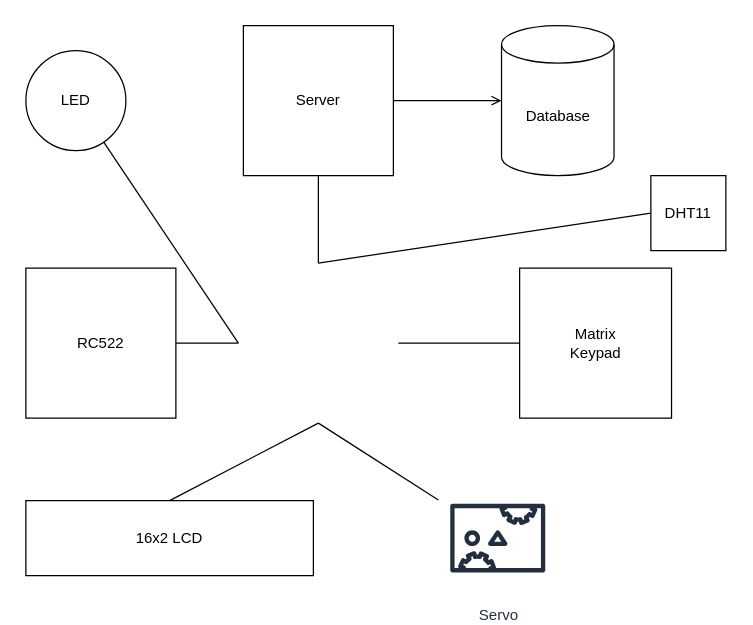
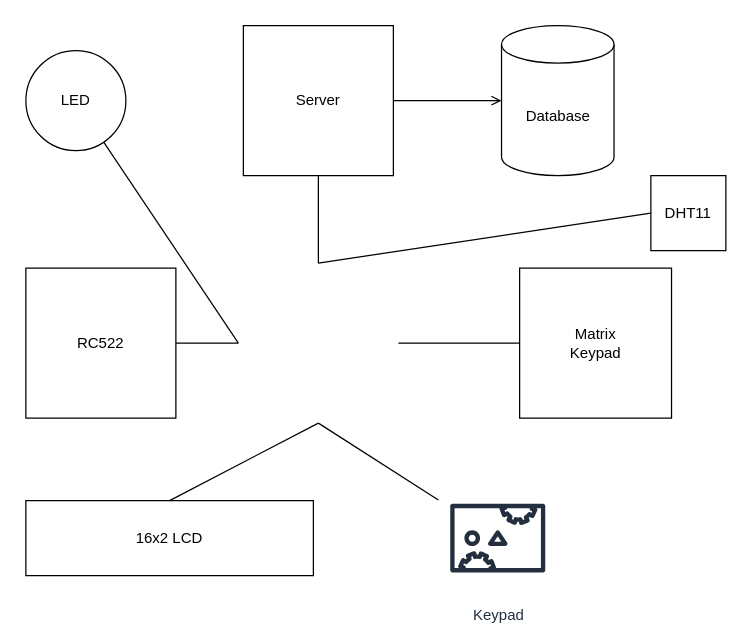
  <mxCell id="0" />
  <mxCell id="1" parent="0" />
  <mxCell id="2" value="Database" style="shape=cylinder3;whiteSpace=wrap;html=1;boundedLbl=1;backgroundOutline=1;size=15;" parent="1" vertex="1"><mxGeometry x="400.52" y="20" width="90" height="120" as="geometry" /></mxCell>
  <mxCell id="3" value="" style="shape=image;html=1;verticalAlign=top;verticalLabelPosition=bottom;labelBackgroundColor=#ffffff;imageAspect=0;aspect=fixed;image=https://cdn4.iconfinder.com/data/icons/social-life/512/raspberry-pi-128.png" parent="1" vertex="1"><mxGeometry x="190" y="210" width="128" height="128" as="geometry" /></mxCell>
  <mxCell id="4" value="RC522" style="rounded=0;whiteSpace=wrap;html=1;" parent="1" vertex="1"><mxGeometry x="20" y="214" width="120" height="120" as="geometry" /></mxCell>
  <mxCell id="5" value="16x2 LCD" style="rounded=0;whiteSpace=wrap;html=1;" parent="1" vertex="1"><mxGeometry x="20" y="400" width="230" height="60" as="geometry" /></mxCell>
  <mxCell id="6" value="" style="endArrow=none;html=1;entryX=0;entryY=0.5;entryDx=0;entryDy=0;exitX=1;exitY=0.5;exitDx=0;exitDy=0;" parent="1" source="4" target="3" edge="1"><mxGeometry width="50" height="50" relative="1" as="geometry"><mxPoint x="150" y="310" as="sourcePoint" /><mxPoint x="200" y="260" as="targetPoint" /></mxGeometry></mxCell>
  <mxCell id="7" value="" style="endArrow=none;html=1;entryX=0.5;entryY=1;entryDx=0;entryDy=0;exitX=0.5;exitY=0;exitDx=0;exitDy=0;" parent="1" source="5" target="3" edge="1"><mxGeometry width="50" height="50" relative="1" as="geometry"><mxPoint x="230" y="380" as="sourcePoint" /><mxPoint x="280" y="330" as="targetPoint" /></mxGeometry></mxCell>
  <mxCell id="8" value="Server" style="whiteSpace=wrap;html=1;aspect=fixed;" parent="1" vertex="1"><mxGeometry x="194" y="20" width="120" height="120" as="geometry" /></mxCell>
  <mxCell id="9" value="" style="endArrow=none;html=1;entryX=0.5;entryY=1;entryDx=0;entryDy=0;exitX=0.5;exitY=0;exitDx=0;exitDy=0;" parent="1" source="3" target="8" edge="1"><mxGeometry width="50" height="50" relative="1" as="geometry"><mxPoint x="360" y="210" as="sourcePoint" /><mxPoint x="410" y="160" as="targetPoint" /></mxGeometry></mxCell>
  <mxCell id="10" value="Matrix&lt;br&gt;Keypad" style="whiteSpace=wrap;html=1;aspect=fixed;" parent="1" vertex="1"><mxGeometry x="415" y="214" width="121.52" height="120" as="geometry" /></mxCell>
  <mxCell id="11" value="" style="endArrow=none;html=1;entryX=0;entryY=0.5;entryDx=0;entryDy=0;" parent="1" source="3" target="10" edge="1"><mxGeometry width="50" height="50" relative="1" as="geometry"><mxPoint x="330" y="300" as="sourcePoint" /><mxPoint x="380" y="250" as="targetPoint" /></mxGeometry></mxCell>
- <mxCell id="12" value="Servo" style="outlineConnect=0;fontColor=#232F3E;gradientColor=none;strokeColor=#232F3E;fillColor=#ffffff;dashed=0;verticalLabelPosition=bottom;verticalAlign=top;align=center;html=1;fontSize=12;fontStyle=0;aspect=fixed;shape=mxgraph.aws4.resourceIcon;resIcon=mxgraph.aws4.servo;" parent="1" vertex="1"><mxGeometry x="350" y="382.5" width="95" height="95" as="geometry" /></mxCell>
+ <mxCell id="12" value="Keypad" style="outlineConnect=0;fontColor=#232F3E;gradientColor=none;strokeColor=#232F3E;fillColor=#ffffff;dashed=0;verticalLabelPosition=bottom;verticalAlign=top;align=center;html=1;fontSize=12;fontStyle=0;aspect=fixed;shape=mxgraph.aws4.resourceIcon;resIcon=mxgraph.aws4.servo;" parent="1" vertex="1"><mxGeometry x="350" y="382.5" width="95" height="95" as="geometry" /></mxCell>
  <mxCell id="13" value="" style="endArrow=none;html=1;entryX=0.5;entryY=1;entryDx=0;entryDy=0;" parent="1" source="12" target="3" edge="1"><mxGeometry width="50" height="50" relative="1" as="geometry"><mxPoint x="320" y="410" as="sourcePoint" /><mxPoint x="370" y="360" as="targetPoint" /></mxGeometry></mxCell>
  <mxCell id="14" value="LED" style="ellipse;whiteSpace=wrap;html=1;aspect=fixed;" parent="1" vertex="1"><mxGeometry x="20" y="40" width="80" height="80" as="geometry" /></mxCell>
  <mxCell id="15" value="" style="endArrow=none;html=1;exitX=0;exitY=0.5;exitDx=0;exitDy=0;" parent="1" source="3" target="14" edge="1"><mxGeometry width="50" height="50" relative="1" as="geometry"><mxPoint x="130" y="210" as="sourcePoint" /><mxPoint x="180" y="160" as="targetPoint" /></mxGeometry></mxCell>
  <mxCell id="16" value="" style="endArrow=open;html=1;" edge="1" parent="1" source="8" target="2"><mxGeometry width="50" height="50" relative="1" as="geometry"><mxPoint x="314" y="130" as="sourcePoint" /><mxPoint x="384.711" y="80" as="targetPoint" /></mxGeometry></mxCell>
  <mxCell id="17" value="DHT11" style="rounded=0;whiteSpace=wrap;html=1;" vertex="1" parent="1"><mxGeometry x="520" y="140" width="60" height="60" as="geometry" /></mxCell>
  <mxCell id="18" value="" style="endArrow=none;html=1;entryX=0;entryY=0.5;entryDx=0;entryDy=0;exitX=0.5;exitY=0;exitDx=0;exitDy=0;" edge="1" parent="1" source="3" target="17"><mxGeometry width="50" height="50" relative="1" as="geometry"><mxPoint x="390" y="200" as="sourcePoint" /><mxPoint x="440" y="150" as="targetPoint" /></mxGeometry></mxCell>
